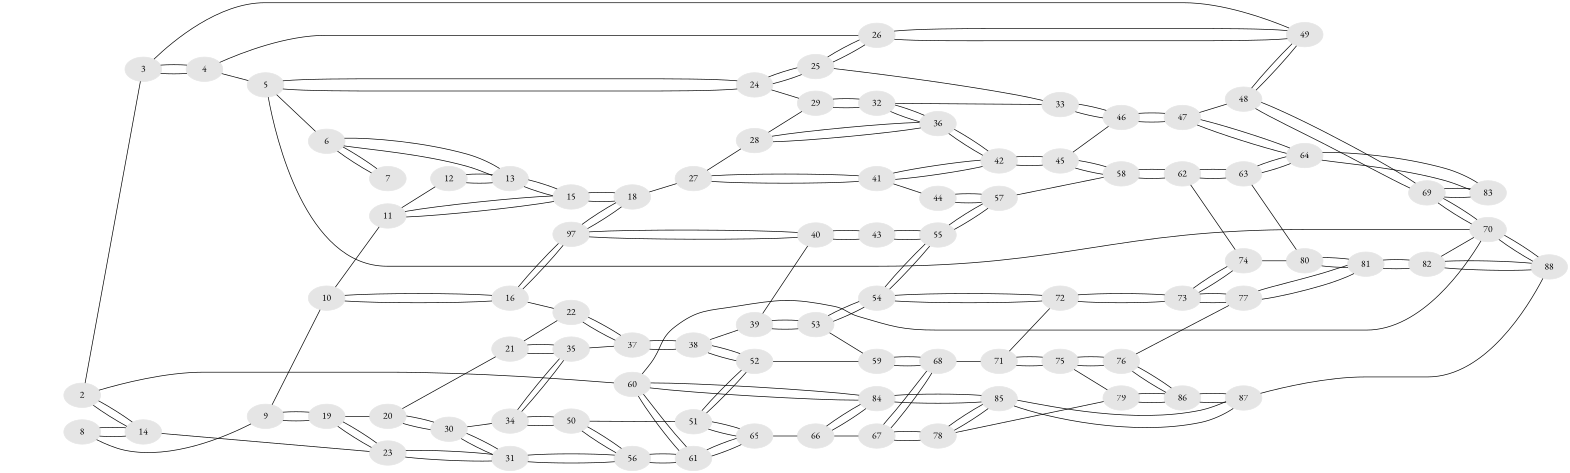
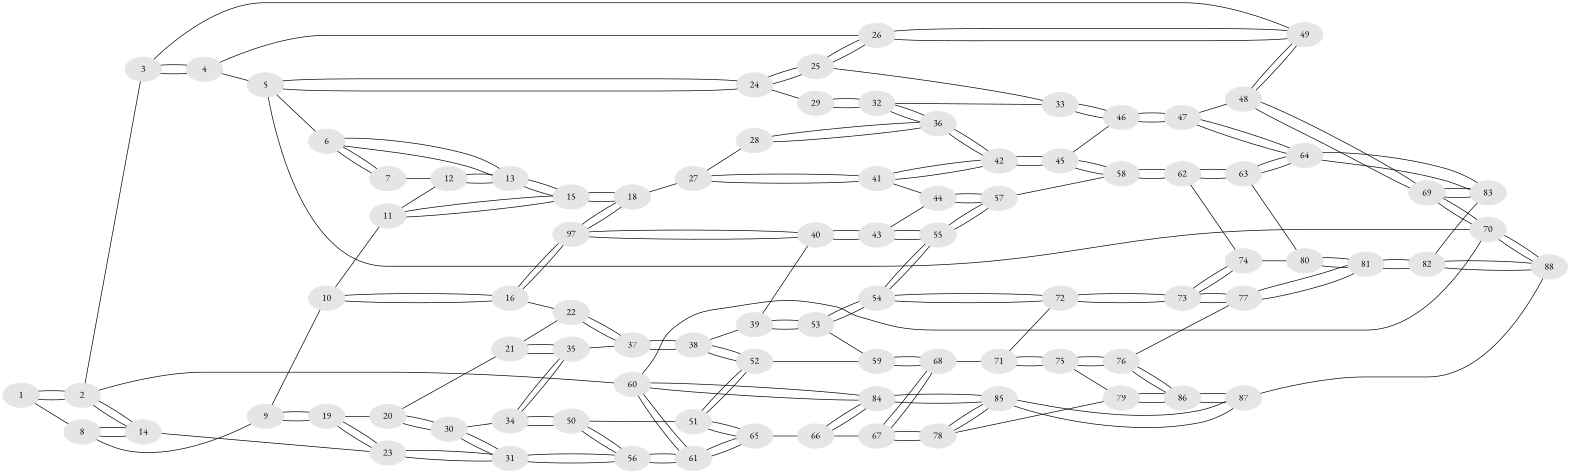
  graph {
    fontname="EB Garamond"
    rankdir=LR
    node [color=gray90 fontname="EB Garamond" style=filled]
    edge [fontname="EB Garamond"]
+   1
    2
    8
    3
    14
    60
    9
    4
    49
    23
    70
    61
    84
    5
    26
    88
    6
    24
    7
    13
    25
    29
    12
    15
    10
    19
    11
    16
    20
    n30 [label=97]
    22
    18
    31
    27
    40
    37
    43
    28
    41
    21
    30
    35
    34
    38
    56
    33
    32
    46
    36
    42
    44
    50
    47
    51
    45
    39
    52
    53
    59
    54
    55
    57
    58
    62
    48
    64
    69
    83
    65
    66
    68
    72
    73
    63
    74
    71
    85
    80
    81
    67
    78
    79
    75
    76
    77
    86
    87
    82
+   1 -- 2
+   1 -- 2
+   1 -- 8
    2 -- 3
    2 -- 14
    2 -- 14
    2 -- 60
    8 -- 14
    8 -- 14
    8 -- 9
    3 -- 4
    3 -- 4
    3 -- 49
    14 -- 23
    60 -- 70
    60 -- 61
    60 -- 61
    60 -- 84
    60 -- 84
    9 -- 10
    9 -- 19
    9 -- 19
    4 -- 5
    4 -- 26
    23 -- 31
    23 -- 31
    70 -- 88
    70 -- 88
    61 -- 65
    61 -- 65
    84 -- 85
    84 -- 85
    5 -- 70
    5 -- 6
    5 -- 24
    5 -- 24
    26 -- 49
    26 -- 49
    6 -- 7
    6 -- 7
    6 -- 13
    6 -- 13
    24 -- 25
    24 -- 25
    24 -- 29
+   7 -- 12
    13 -- 15
    13 -- 15
    25 -- 26
    25 -- 26
    25 -- 33
    29 -- 32
    29 -- 32
    12 -- 13
    12 -- 13
    15 -- 18
    15 -- 18
    10 -- 11
    10 -- 16
    10 -- 16
    19 -- 23
    19 -- 23
    19 -- 20
    11 -- 12
    11 -- 15
    11 -- 15
    16 -- n30
    16 -- n30
    16 -- 22
    20 -- 21
    20 -- 30
    20 -- 30
    n30 -- 18
    n30 -- 18
    n30 -- 40
    n30 -- 40
    22 -- 37
    22 -- 37
    18 -- 27
    31 -- 56
    31 -- 56
    27 -- 28
    27 -- 41
    27 -- 41
    40 -- 43
    40 -- 43
    37 -- 38
    37 -- 38
+   43 -- 44
    43 -- 55
    43 -- 55
-   28 -- 29
    28 -- 36
    28 -- 36
    41 -- 42
    41 -- 42
    41 -- 44
    21 -- 22
    21 -- 35
    21 -- 35
    30 -- 31
    30 -- 31
    30 -- 34
    35 -- 37
    34 -- 35
    34 -- 35
    34 -- 50
    34 -- 50
    38 -- 39
    38 -- 52
    38 -- 52
    56 -- 61
    56 -- 61
    33 -- 46
    33 -- 46
    32 -- 33
    32 -- 36
    32 -- 36
    46 -- 47
    46 -- 47
    36 -- 42
    36 -- 42
    42 -- 45
    42 -- 45
    44 -- 57
    44 -- 57
    50 -- 56
    50 -- 56
    50 -- 51
    47 -- 48
    47 -- 64
    47 -- 64
    51 -- 52
    51 -- 52
    51 -- 65
    51 -- 65
    45 -- 46
    45 -- 58
    45 -- 58
    39 -- 40
    39 -- 53
    39 -- 53
    52 -- 59
    53 -- 59
    53 -- 54
    53 -- 54
    59 -- 68
    59 -- 68
    54 -- 55
    54 -- 55
    54 -- 72
    54 -- 72
    55 -- 57
    55 -- 57
    57 -- 58
    58 -- 62
    58 -- 62
    62 -- 63
    62 -- 63
    62 -- 74
    48 -- 49
    48 -- 49
    48 -- 69
    48 -- 69
    64 -- 83
    64 -- 83
    69 -- 70
    69 -- 70
    69 -- 83
    69 -- 83
    65 -- 66
    66 -- 84
    66 -- 84
    66 -- 67
    68 -- 71
    72 -- 73
    72 -- 73
    73 -- 74
    73 -- 74
    73 -- 77
    73 -- 77
    63 -- 64
    63 -- 64
    63 -- 80
    74 -- 80
    71 -- 72
    71 -- 75
    71 -- 75
    85 -- 87
    85 -- 87
    80 -- 81
    80 -- 81
    81 -- 82
    81 -- 82
    67 -- 68
    67 -- 68
    67 -- 78
    67 -- 78
    78 -- 85
    78 -- 85
    78 -- 79
    79 -- 86
    79 -- 86
    75 -- 79
    75 -- 76
    75 -- 76
    76 -- 77
    76 -- 86
    76 -- 86
    77 -- 81
    77 -- 81
    86 -- 87
    86 -- 87
    87 -- 88
    82 -- 88
    82 -- 88
-   82 -- 70
+   82 -- 83
  }
